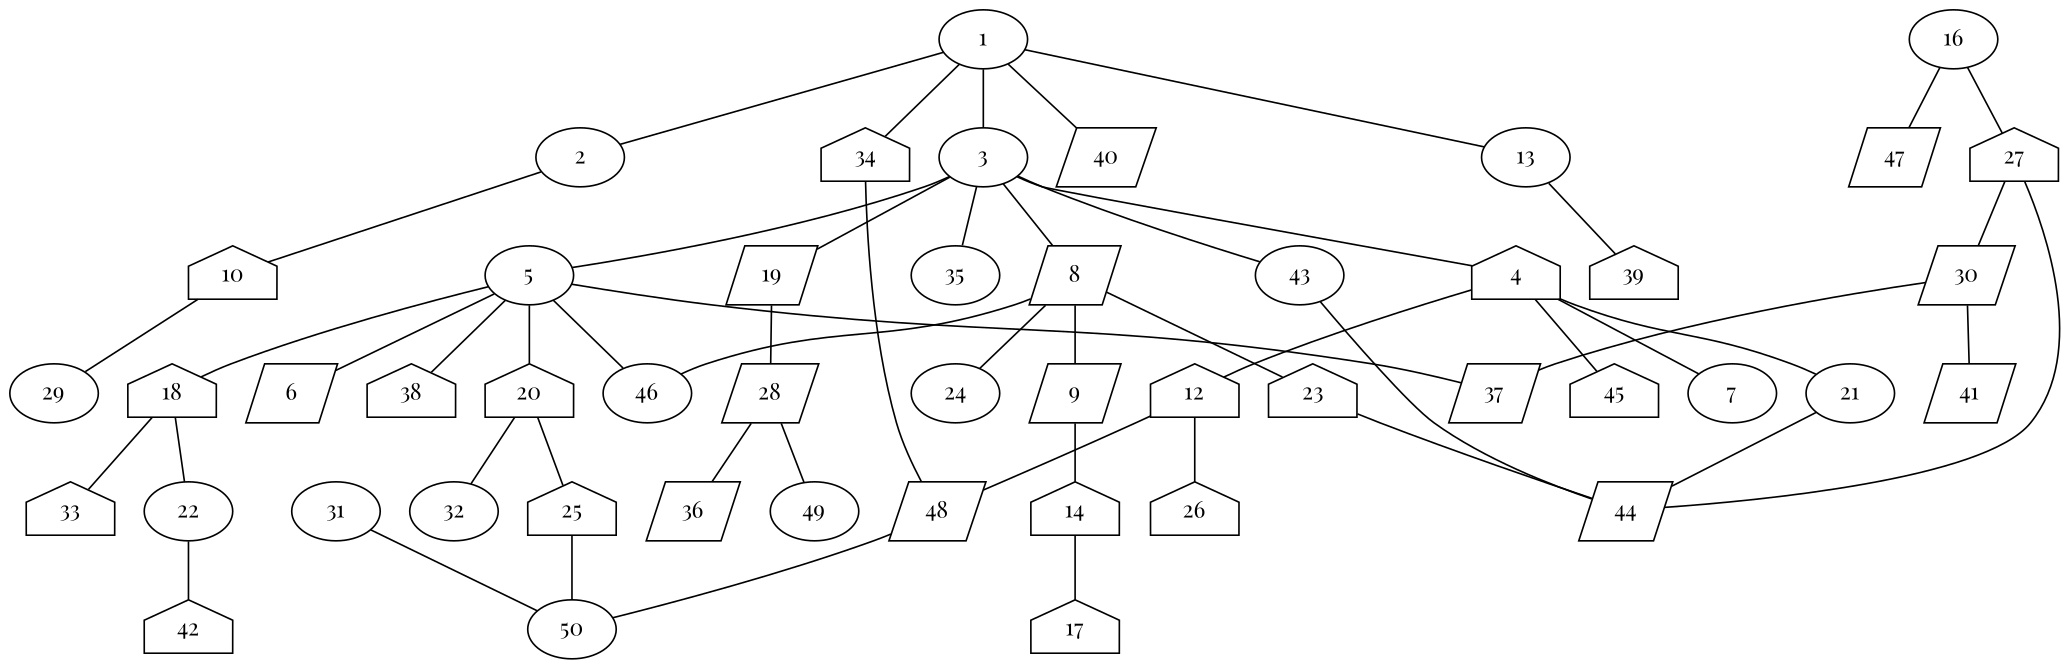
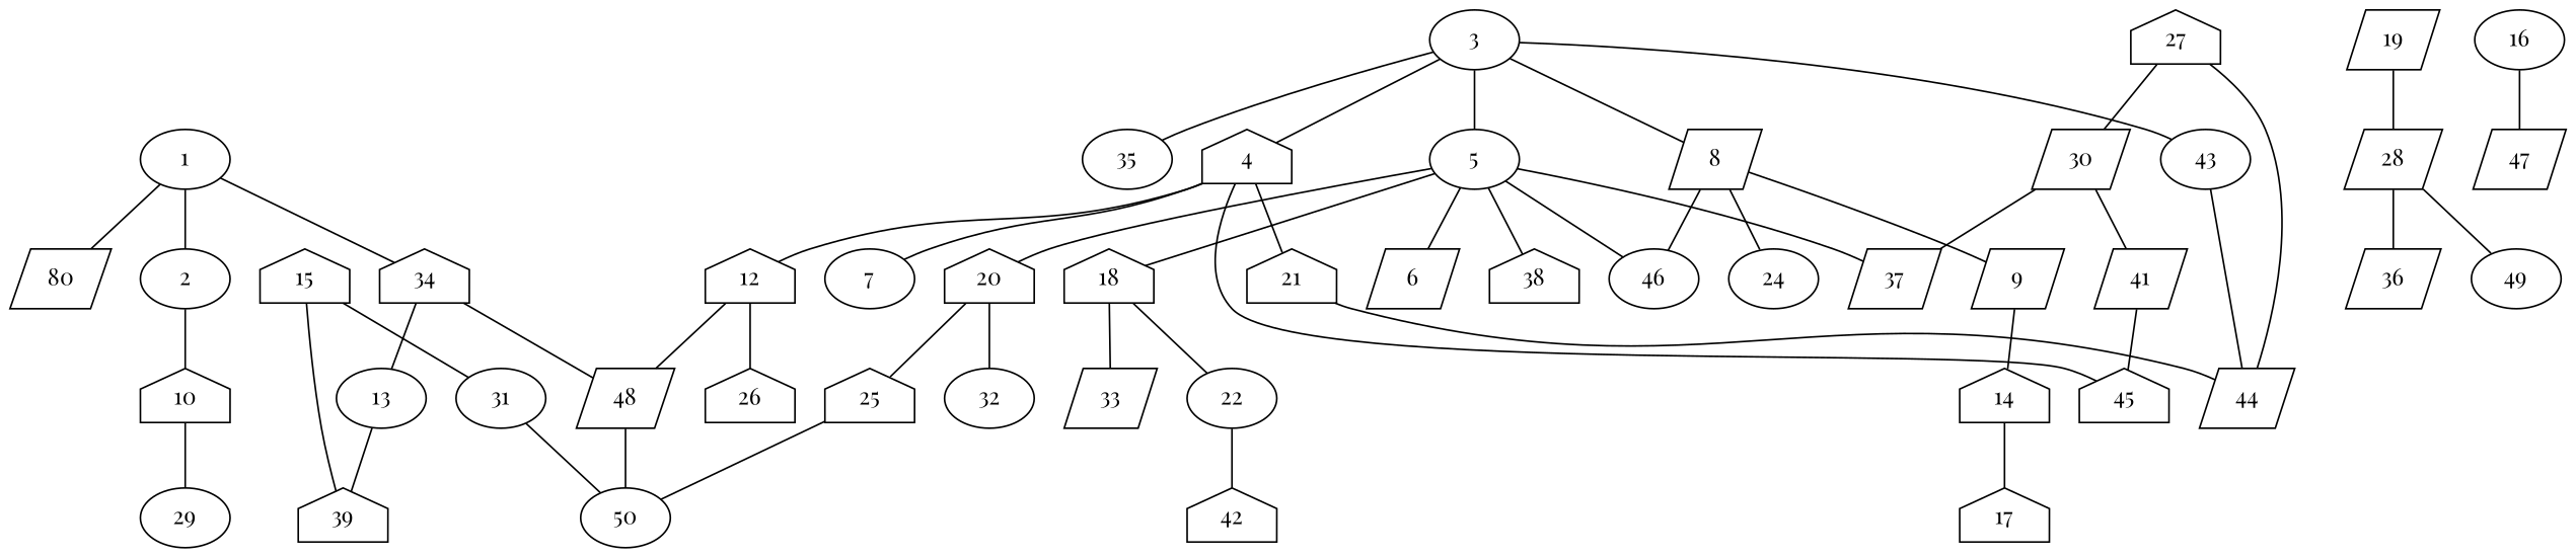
  graph {
    fontname="Playfair Display"
    node [fontname="Playfair Display" shape=ellipse]
    edge [fontname="Playfair Display"]
    1
    2
    3
    13
    34 [shape=house]
-   40 [shape=parallelogram]
+   40 [shape=parallelogram label=80]
    10 [shape=house]
    4 [shape=house]
    5
    8 [shape=parallelogram]
    19 [shape=parallelogram]
    35
    43
    39 [shape=house]
    48 [shape=parallelogram]
    29
    7
    12 [shape=house]
-   21
+   21 [shape=house]
    45 [shape=house]
    6 [shape=parallelogram]
    18 [shape=house]
    20 [shape=house]
    37 [shape=parallelogram]
    38 [shape=house]
    46
    9 [shape=parallelogram]
-   23 [shape=house]
    24
    28 [shape=parallelogram]
    44 [shape=parallelogram]
    31
+   15 [shape=house]
    50
    26 [shape=house]
    22
-   33 [shape=house]
+   33 [shape=parallelogram]
    25 [shape=house]
    32
    14 [shape=house]
    36 [shape=parallelogram]
    49
    42 [shape=house]
    17 [shape=house]
    16
    27 [shape=house]
    47 [shape=parallelogram]
    30 [shape=parallelogram]
    41 [shape=parallelogram]
    1 -- 2
-   1 -- 3
-   1 -- 13
+   34 -- 13
    1 -- 34
    1 -- 40
    2 -- 10
    3 -- 4
    3 -- 5
    3 -- 8
-   3 -- 19
    3 -- 35
    3 -- 43
    13 -- 39
    34 -- 48
    10 -- 29
    4 -- 7
    4 -- 12
    4 -- 21
    4 -- 45
    5 -- 6
    5 -- 18
    5 -- 20
    5 -- 37
    5 -- 38
    5 -- 46
    8 -- 46
    8 -- 9
-   8 -- 23
    8 -- 24
    19 -- 28
    43 -- 44
    48 -- 50
    12 -- 48
    12 -- 26
    21 -- 44
    18 -- 22
    18 -- 33
    20 -- 25
    20 -- 32
    9 -- 14
-   23 -- 44
    28 -- 36
    28 -- 49
    31 -- 50
+   15 -- 39
+   15 -- 31
    22 -- 42
    25 -- 50
    14 -- 17
-   16 -- 27
    16 -- 47
    27 -- 44
    27 -- 30
    30 -- 37
    30 -- 41
+   41 -- 45
  }
